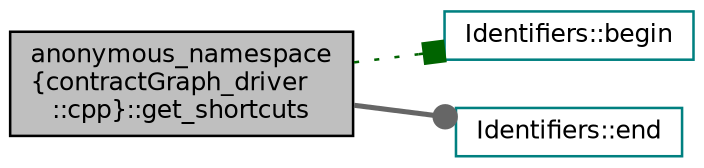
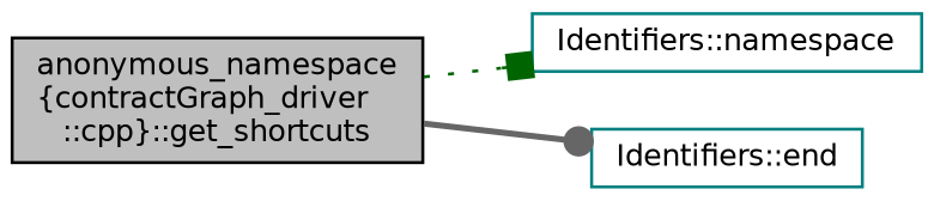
  digraph {
    rankdir=LR
    node [color=teal fillcolor=white fontname=Helvetica fontsize=10 shape=record style=filled]
    edge [fontname=Helvetica fontsize=10 labelfontname=Helvetica labelfontsize=10]
    n1 [color=black fillcolor=grey75 fontcolor=black height=0.2 label="anonymous_namespace\l\{contractGraph_driver\l::cpp\}::get_shortcuts" width=0.4]
-   n2 [height=0.2 label="Identifiers::begin" width=0.4]
+   n2 [height=0.2 label="Identifiers::namespace" width=0.4]
    n3 [height=0.2 label="Identifiers::end" width=0.4]
    n1 -> n2 [color=darkgreen style=dotted arrowhead=box]
    n1 -> n3 [color=gray40 style=bold arrowhead=dot]
  }
